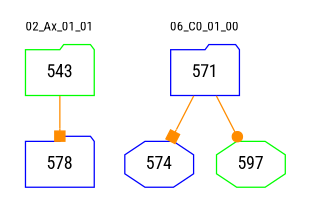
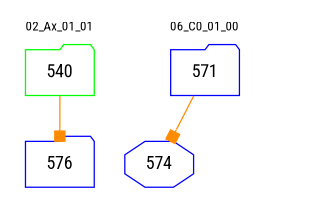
  digraph {
    fontname="Roboto Condensed"
    node [color=blue fontname="Roboto Condensed" shape=folder]
    edge [arrowhead=box color=darkorange fontname="Roboto Condensed"]
-   n1 [color=green label=543]
-   n2 [label=578]
+   n1 [color=green label=540]
+   n2 [label=576]
    n3 [label=571]
    n4 [label=574 shape=octagon]
-   n5 [color=green label=597 shape=octagon]
    subgraph cluster_1 {
      color=white
      fontsize=10
      label="02_Ax_01_01"
      n1
      n2
    }
    subgraph cluster_2 {
      color=white
      fontsize=10
      label="06_C0_01_00"
      n3
      n4
-     n5
    }
    n1 -> n2
    n3 -> n4
-   n3 -> n5 [arrowhead=dot]
  }
